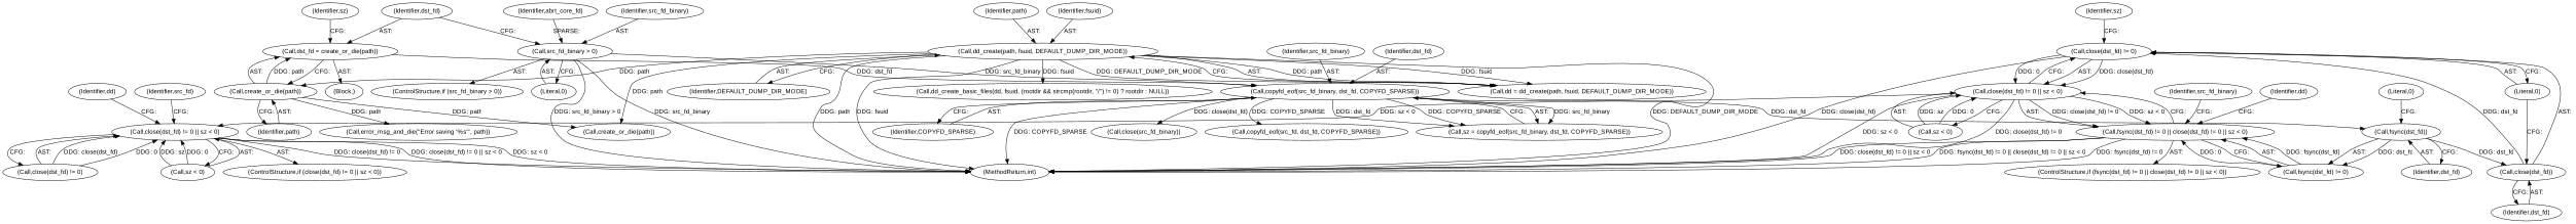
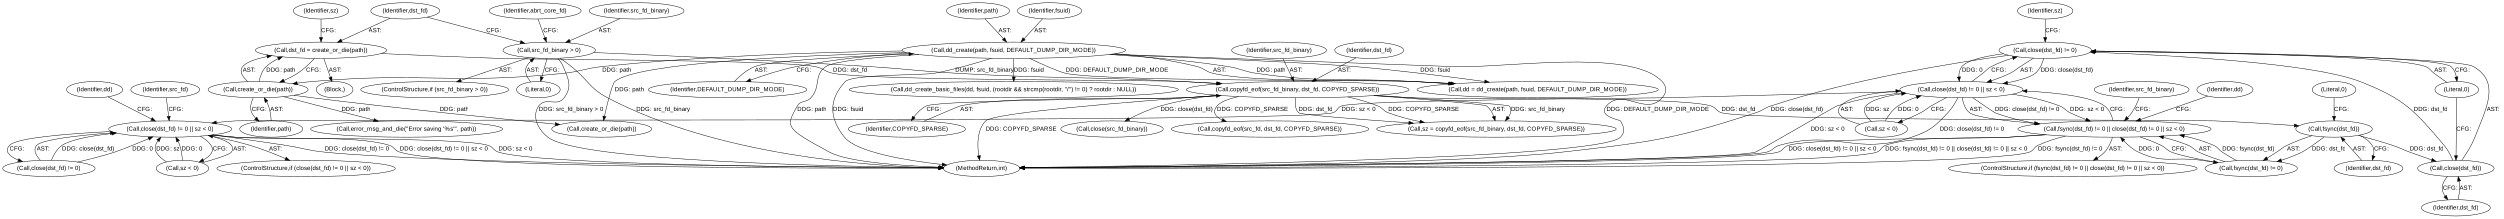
  digraph {
    fontname="Liberation Sans"
    node [fontname="Liberation Sans"]
    edge [fontname="Liberation Sans"]
    n1 [label="(Call,close(dst_fd) != 0)"]
    n2 [label="(Call,close(dst_fd) != 0 || sz < 0)"]
    n3 [label="(Literal,0)"]
    n4 [label="(MethodReturn,int)"]
    n5 [label="(Call,fsync(dst_fd) != 0 || close(dst_fd) != 0 || sz < 0)"]
    n6 [label="(Call,close(dst_fd) != 0 || sz < 0)"]
    n7 [label="(Call,sz < 0)"]
    n8 [label="(Call,close(dst_fd))"]
    n9 [label="(Identifier,dst_fd)"]
    n10 [label="(Call,fsync(dst_fd))"]
    n11 [label="(Call,fsync(dst_fd) != 0)"]
    n12 [label="(Identifier,dst_fd)"]
    n13 [label="(Call,copyfd_eof(src_fd_binary, dst_fd, COPYFD_SPARSE))"]
    n14 [label="(Call,close(src_fd_binary))"]
    n15 [label="(Call,copyfd_eof(src_fd, dst_fd, COPYFD_SPARSE))"]
    n16 [label="(Call,sz = copyfd_eof(src_fd_binary, dst_fd, COPYFD_SPARSE))"]
    n17 [label="(Identifier,COPYFD_SPARSE)"]
    n18 [label="(Call,src_fd_binary > 0)"]
    n19 [label="(ControlStructure,if (src_fd_binary > 0))"]
    n20 [label="(Literal,0)"]
    n21 [label="(Call,dst_fd = create_or_die(path))"]
    n22 [label="(Call,create_or_die(path))"]
    n23 [label="(Block,)"]
    n24 [label="(Call,error_msg_and_die(\"Error saving '%s'\", path))"]
    n25 [label="(Identifier,path)"]
    n26 [label="(Call,create_or_die(path))"]
    n27 [label="(Call,dd_create(path, fsuid, DEFAULT_DUMP_DIR_MODE))"]
    n28 [label="(Call,dd_create_basic_files(dd, fsuid, (rootdir && strcmp(rootdir, \"/\") != 0) ? rootdir : NULL))"]
    n29 [label="(Call,dd = dd_create(path, fsuid, DEFAULT_DUMP_DIR_MODE))"]
    n30 [label="(Identifier,DEFAULT_DUMP_DIR_MODE)"]
    n31 [label="(ControlStructure,if (fsync(dst_fd) != 0 || close(dst_fd) != 0 || sz < 0))"]
    n32 [label="(Call,sz < 0)"]
    n33 [label="(Call,close(dst_fd) != 0)"]
    n34 [label="(ControlStructure,if (close(dst_fd) != 0 || sz < 0))"]
    n35 [label="(Literal,0)"]
    n36 [label="(Identifier,dd)"]
    n37 [label="(Identifier,dd)"]
    n38 [label="(Identifier,src_fd_binary)"]
    n39 [label="(Identifier,src_fd)"]
    n40 [label="(Identifier,sz)"]
    n41 [label="(Identifier,sz)"]
    n42 [label="(Identifier,path)"]
    n43 [label="(Identifier,fsuid)"]
    n44 [label="(Identifier,abrt_core_fd)"]
    n45 [label="(Identifier,dst_fd)"]
    n46 [label="(Identifier,src_fd_binary)"]
    n47 [label="(Identifier,src_fd_binary)"]
    n48 [label="(Identifier,dst_fd)"]
    n1 -> n2 [label="AST: "]
    n1 -> n2 [label="DDG: close(dst_fd)"]
    n1 -> n2 [label="DDG: 0"]
    n1 -> n3 [label="CFG: "]
    n1 -> n4 [label="DDG: close(dst_fd)"]
    n2 -> n1 [label="CFG: "]
    n2 -> n4 [label="DDG: close(dst_fd) != 0"]
    n2 -> n4 [label="DDG: sz < 0"]
    n2 -> n5 [label="AST: "]
    n2 -> n5 [label="DDG: close(dst_fd) != 0"]
    n2 -> n5 [label="DDG: sz < 0"]
    n2 -> n6 [label="DDG: sz < 0"]
    n2 -> n7 [label="CFG: "]
    n3 -> n1 [label="AST: "]
    n3 -> n8 [label="CFG: "]
    n5 -> n2 [label="CFG: "]
    n5 -> n4 [label="DDG: fsync(dst_fd) != 0"]
    n5 -> n4 [label="DDG: close(dst_fd) != 0 || sz < 0"]
    n5 -> n4 [label="DDG: fsync(dst_fd) != 0 || close(dst_fd) != 0 || sz < 0"]
    n5 -> n11 [label="CFG: "]
    n5 -> n31 [label="AST: "]
    n6 -> n4 [label="DDG: close(dst_fd) != 0"]
    n6 -> n4 [label="DDG: close(dst_fd) != 0 || sz < 0"]
    n6 -> n4 [label="DDG: sz < 0"]
    n6 -> n32 [label="CFG: "]
    n6 -> n33 [label="CFG: "]
    n6 -> n34 [label="AST: "]
    n7 -> n2 [label="AST: "]
    n7 -> n2 [label="DDG: sz"]
    n7 -> n2 [label="DDG: 0"]
    n8 -> n1 [label="AST: "]
    n8 -> n1 [label="DDG: dst_fd"]
    n8 -> n9 [label="CFG: "]
    n9 -> n8 [label="AST: "]
    n10 -> n8 [label="DDG: dst_fd"]
    n10 -> n11 [label="AST: "]
    n10 -> n11 [label="DDG: dst_fd"]
    n10 -> n12 [label="CFG: "]
    n11 -> n5 [label="AST: "]
    n11 -> n5 [label="DDG: fsync(dst_fd)"]
    n11 -> n5 [label="DDG: 0"]
    n12 -> n10 [label="AST: "]
    n13 -> n4 [label="DDG: COPYFD_SPARSE"]
    n13 -> n10 [label="DDG: dst_fd"]
    n13 -> n14 [label="DDG: close(dst_fd)"]
    n13 -> n15 [label="DDG: COPYFD_SPARSE"]
    n13 -> n16 [label="AST: "]
    n13 -> n16 [label="DDG: src_fd_binary"]
    n13 -> n16 [label="DDG: dst_fd"]
    n13 -> n16 [label="DDG: COPYFD_SPARSE"]
    n13 -> n17 [label="CFG: "]
-   n16 -> n13 [label="CFG: "]
    n17 -> n13 [label="AST: "]
    n18 -> n4 [label="DDG: src_fd_binary > 0"]
    n18 -> n4 [label="DDG: src_fd_binary"]
-   n18 -> n13 [label="DDG: src_fd_binary"]
+   n18 -> n13 [label="DUMP: src_fd_binary"]
    n18 -> n19 [label="AST: "]
    n18 -> n20 [label="CFG: "]
    n20 -> n18 [label="AST: "]
    n21 -> n13 [label="DDG: dst_fd"]
    n21 -> n22 [label="CFG: "]
    n21 -> n23 [label="AST: "]
    n22 -> n21 [label="AST: "]
    n22 -> n21 [label="DDG: path"]
    n22 -> n24 [label="DDG: path"]
    n22 -> n25 [label="CFG: "]
    n22 -> n26 [label="DDG: path"]
    n25 -> n22 [label="AST: "]
    n27 -> n4 [label="DDG: DEFAULT_DUMP_DIR_MODE"]
    n27 -> n4 [label="DDG: path"]
    n27 -> n4 [label="DDG: fsuid"]
    n27 -> n22 [label="DDG: path"]
    n27 -> n26 [label="DDG: path"]
    n27 -> n28 [label="DDG: fsuid"]
    n27 -> n29 [label="AST: "]
    n27 -> n29 [label="DDG: path"]
    n27 -> n29 [label="DDG: fsuid"]
    n27 -> n29 [label="DDG: DEFAULT_DUMP_DIR_MODE"]
    n27 -> n30 [label="CFG: "]
-   n29 -> n27 [label="CFG: "]
    n30 -> n27 [label="AST: "]
    n32 -> n6 [label="AST: "]
    n32 -> n6 [label="DDG: sz"]
    n32 -> n6 [label="DDG: 0"]
    n33 -> n6 [label="AST: "]
    n33 -> n6 [label="DDG: close(dst_fd)"]
    n33 -> n6 [label="DDG: 0"]
    n35 -> n10 [label="CFG: "]
    n36 -> n6 [label="CFG: "]
    n37 -> n5 [label="CFG: "]
    n38 -> n13 [label="AST: "]
    n39 -> n6 [label="CFG: "]
    n40 -> n21 [label="CFG: "]
    n41 -> n1 [label="CFG: "]
    n42 -> n27 [label="AST: "]
    n43 -> n27 [label="AST: "]
-   n44 -> n18 [label="SPARSE: "]
+   n44 -> n18 [label="CFG: "]
    n45 -> n13 [label="AST: "]
    n46 -> n18 [label="AST: "]
    n47 -> n5 [label="CFG: "]
    n48 -> n18 [label="CFG: "]
    n48 -> n21 [label="AST: "]
  }
